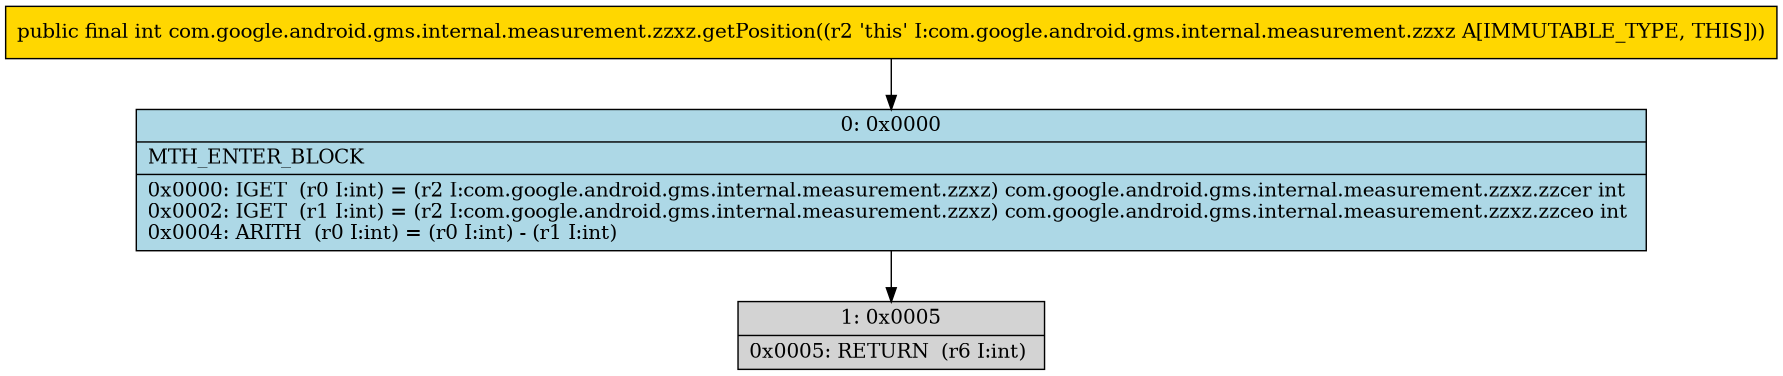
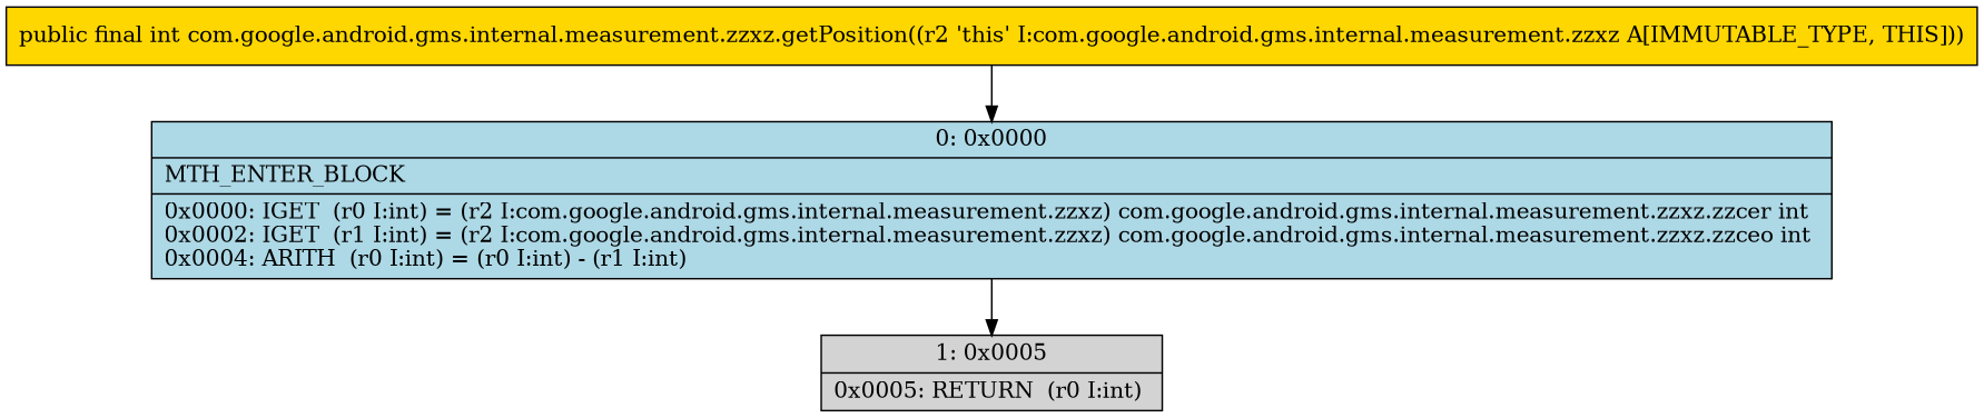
  digraph {
    node [shape=record style=filled]
    edge [style=solid]
    n1 [label="{0\:\ 0x0000|MTH_ENTER_BLOCK\l|0x0000: IGET  (r0 I:int) = (r2 I:com.google.android.gms.internal.measurement.zzxz) com.google.android.gms.internal.measurement.zzxz.zzcer int \l0x0002: IGET  (r1 I:int) = (r2 I:com.google.android.gms.internal.measurement.zzxz) com.google.android.gms.internal.measurement.zzxz.zzceo int \l0x0004: ARITH  (r0 I:int) = (r0 I:int) \- (r1 I:int) \l}" fillcolor=lightblue]
-   n2 [label="{1\:\ 0x0005|0x0005: RETURN  (r6 I:int) \l}" fillcolor=lightgrey]
+   n2 [label="{1\:\ 0x0005|0x0005: RETURN  (r0 I:int) \l}" fillcolor=lightgrey]
    n3 [label="{public final int com.google.android.gms.internal.measurement.zzxz.getPosition((r2 'this' I:com.google.android.gms.internal.measurement.zzxz A[IMMUTABLE_TYPE, THIS])) }" fillcolor=gold]
    n1 -> n2
    n3 -> n1
  }
